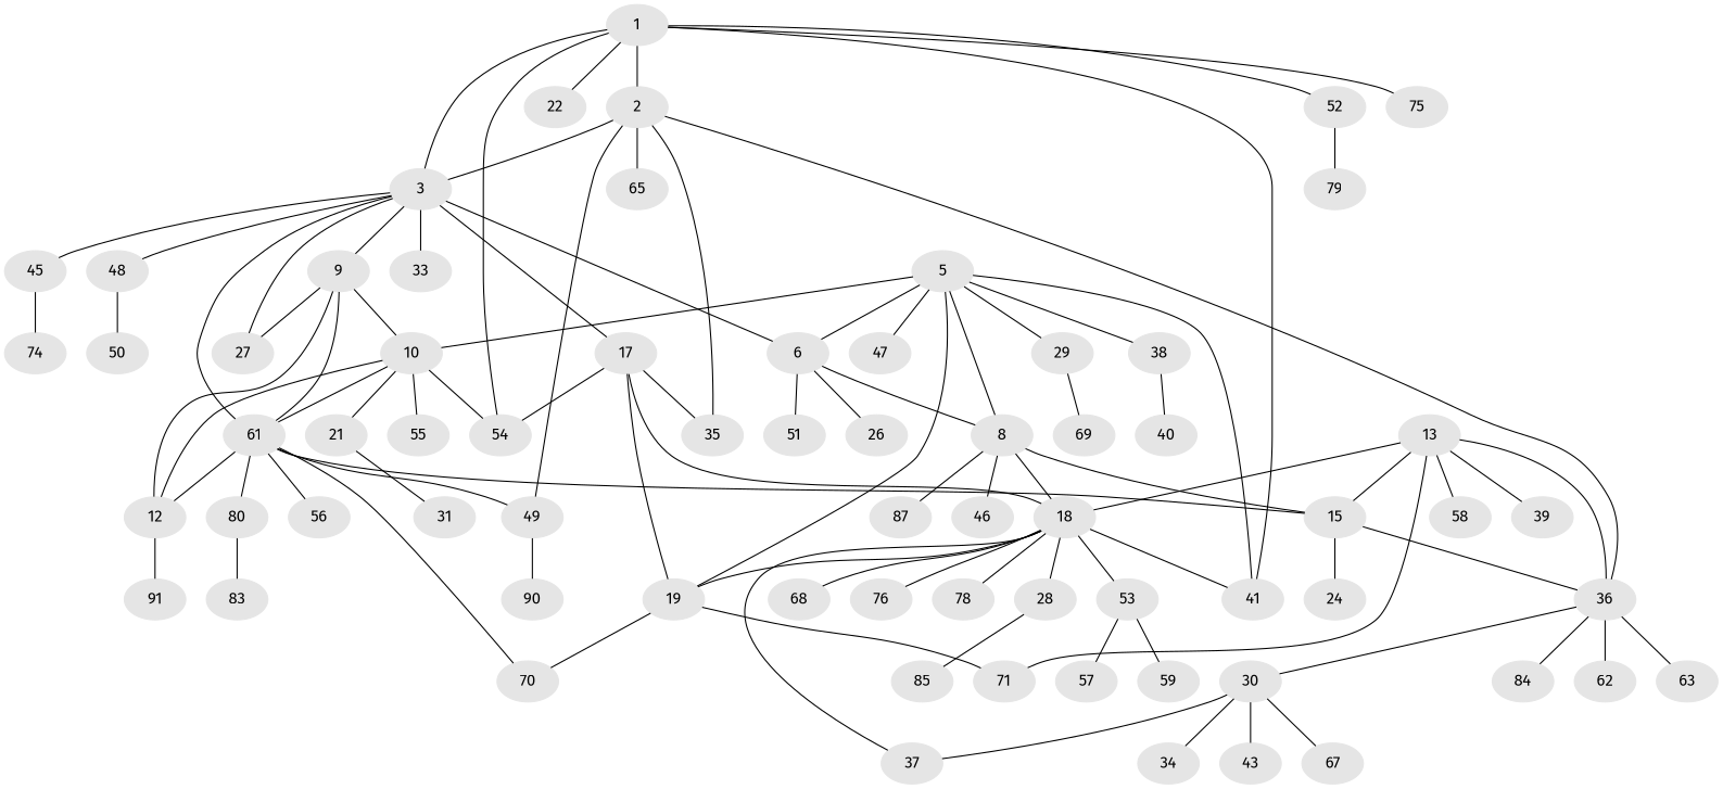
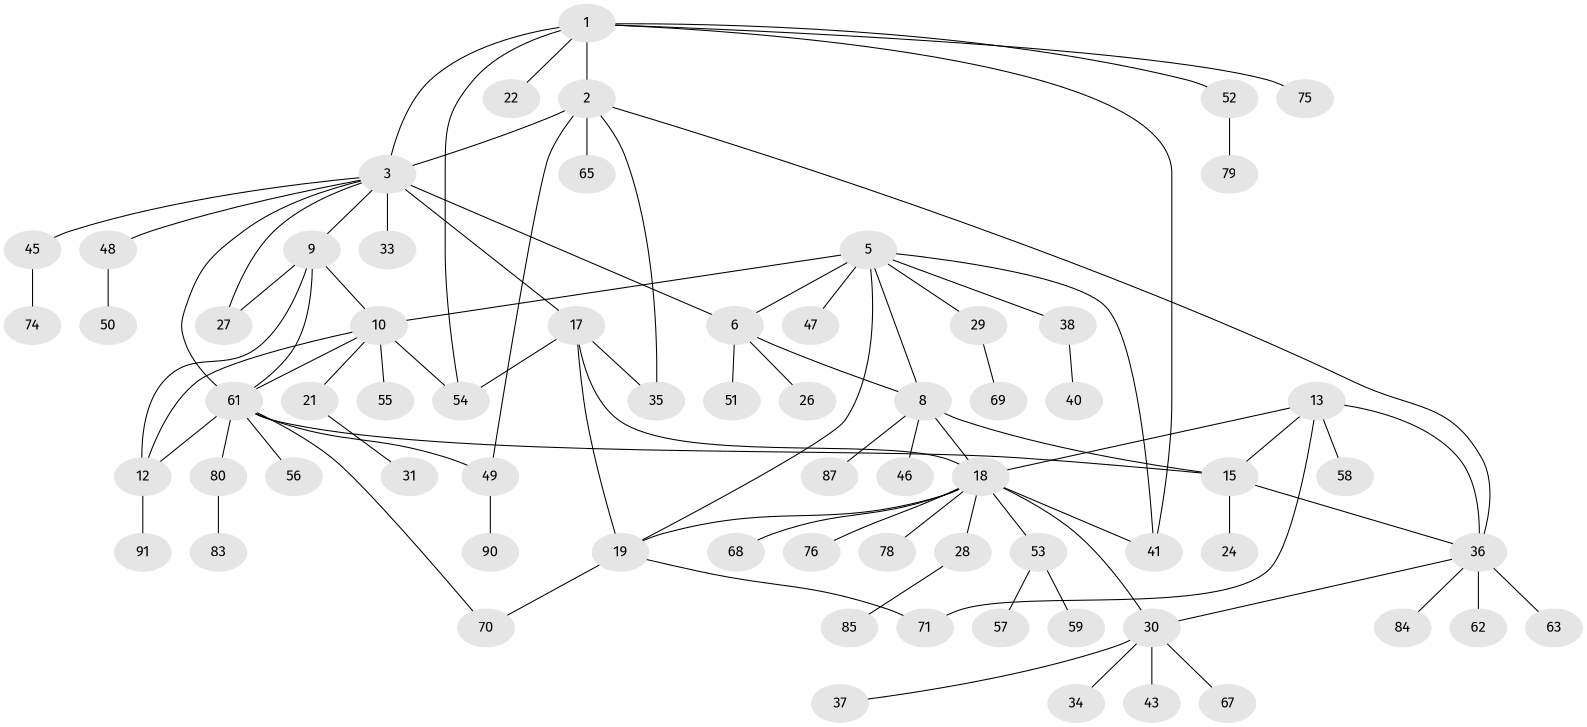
  graph {
    fontname="Fira Sans"
    node [color=gray90 fontname="Fira Sans" style=filled]
    edge [fontname="Fira Sans"]
    1 [super="+4"]
    2
    3 [super="+25"]
    22
    41 [super="+92"]
    52 [super="+64"]
    54 [super="+82"]
    75
    65
    n10 [label=36 super="+32"]
    35
    49 [super="+81"]
    6 [super="+7"]
    9
    n15 [label=61 super="+60"]
    17 [super="+36"]
    27
    33
    45
    48 [super="+61"]
    79
    30 [super="+73"]
    62
    63
    84
    90
    8 [super="+89"]
    26
    51
    10 [super="+42"]
    12 [super="+66"]
    15 [super="+88"]
    56
    70
    80
    19 [super="+20"]
    18 [super="+44"]
    74
    50
    5 [super="+23"]
    29
    38 [super="+72"]
    47
    46
    87
    21
    55
    71
    69 [super="+77"]
    40
    24
    28
    53 [super="+86"]
    68
    76
    78
    91
    31
    83
    13 [super="+14"]
-   39
    58
    34
    37
    43
    67
    85
    57
    59
    1 -- 2 [weight=2]
    1 -- 3 [weight=2]
    1 -- 22
    1 -- 41
    1 -- 52
    1 -- 54
    1 -- 75
    2 -- 3
    2 -- 65
    2 -- n10
    2 -- 35
    2 -- 49
    3 -- 6
    3 -- 9
    3 -- n15
    3 -- 17
    3 -- 27
    3 -- 33
    3 -- 45
    3 -- 48
    52 -- 79
    n10 -- 30
    n10 -- 62
    n10 -- 63
    n10 -- 84
    49 -- 90
    6 -- 8 [weight=2]
    6 -- 26
    6 -- 51
    9 -- n15
    9 -- 27
    9 -- 10
    9 -- 12
    n15 -- 49
    n15 -- 12
    n15 -- 15
    n15 -- 56
    n15 -- 70
    n15 -- 80
    17 -- 54
    17 -- 35
    17 -- 19 [weight=2]
    17 -- 18
    45 -- 74
    48 -- 50
    30 -- 34
    30 -- 37
    30 -- 43
    30 -- 67
    8 -- 15
    8 -- 18
    8 -- 46
    8 -- 87
    10 -- 54
    10 -- n15
    10 -- 12
    10 -- 21
    10 -- 55
    12 -- 91
    15 -- n10
    15 -- 24
    80 -- 83
    19 -- 70
    19 -- 71
    18 -- 41
-   18 -- 37
+   18 -- 30
    18 -- 19 [weight=2]
    18 -- 28
    18 -- 53
    18 -- 68
    18 -- 76
    18 -- 78
    5 -- 41
    5 -- 6 [weight=2]
    5 -- 8
    5 -- 10
    5 -- 19
    5 -- 29
    5 -- 38
    5 -- 47
    29 -- 69
    38 -- 40
    21 -- 31
    28 -- 85
    53 -- 57
    53 -- 59
    13 -- n10 [weight=2]
    13 -- 15 [weight=2]
    13 -- 18
    13 -- 71
-   13 -- 39
    13 -- 58
  }
